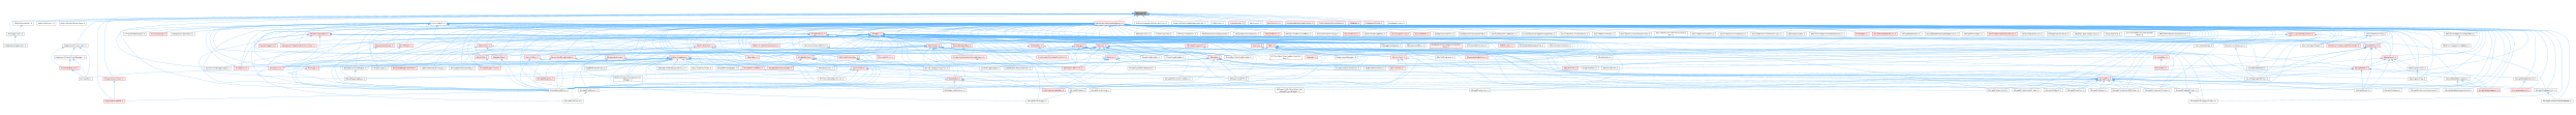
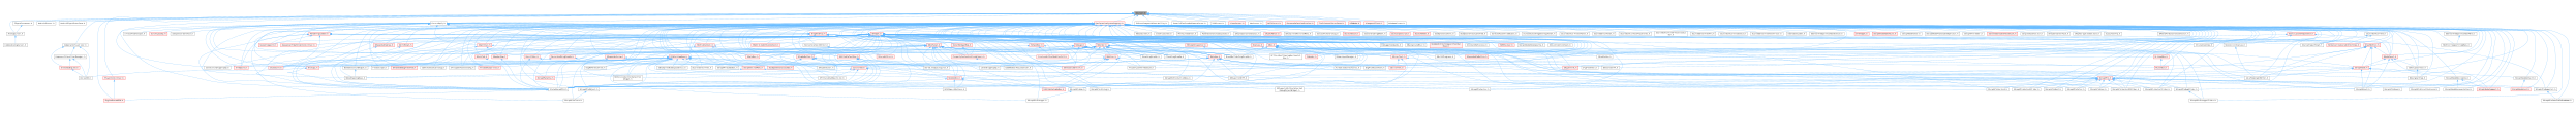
  digraph {
    fontname="Source Code Pro"
    node [color=grey40 fillcolor=white fontname="Source Code Pro" fontsize=10 shape=box style=filled]
    edge [color=steelblue1 dir=back fontname="Source Code Pro" fontsize=10 labelfontname=Helvetica labelfontsize=10 style=solid]
    n1 [color=gray40 fillcolor=grey60 fontcolor=black height=0.2 label="ICursor.h" width=0.4]
    n2 [height=0.2 label="AnalogCursor.h" width=0.4]
    n3 [height=0.2 label="AndroidCursor.h" width=0.4]
    n4 [height=0.2 label="AndroidInputInterface.h" width=0.4]
    n5 [height=0.2 label="CollectionDragDropOp.h" width=0.4]
    n6 [height=0.2 label="ComponentVisualizer.h" width=0.4]
    n7 [height=0.2 label="CursorReply.h" width=0.4]
    n8 [color=red fillcolor="#FFF0F0" height=0.2 label="EngineSharedPCH.h" width=0.4]
    n9 [color=red fillcolor="#FFF0F0" height=0.2 label="SGraphPin.h" width=0.4]
    n10 [color=red fillcolor="#FFF0F0" height=0.2 label="DeclarativeSyntaxSupport.h" width=0.4]
    n11 [height=0.2 label="EditorViewportSelectability.h" width=0.4]
    n12 [height=0.2 label="GenericPlatformSoftwareCursor.h" width=0.4]
    n13 [height=0.2 label="IInputProcessor.h" width=0.4]
    n14 [height=0.2 label="IOSCursor.h" width=0.4]
    n15 [color=red fillcolor="#FFF0F0" height=0.2 label="LinuxCursor.h" width=0.4]
    n16 [height=0.2 label="MacCursor.h" width=0.4]
    n17 [color=red fillcolor="#FFF0F0" height=0.2 label="NullCursor.h" width=0.4]
    n18 [color=red fillcolor="#FFF0F0" height=0.2 label="PersonaSelectionProxies.h" width=0.4]
    n19 [color=red fillcolor="#FFF0F0" height=0.2 label="PlayerController.h" width=0.4]
    n20 [color=red fillcolor="#FFF0F0" height=0.2 label="ToolContextInterfaces.h" width=0.4]
    n21 [color=red fillcolor="#FFF0F0" height=0.2 label="UEdMode.h" width=0.4]
    n22 [color=red fillcolor="#FFF0F0" height=0.2 label="ViewportClient.h" width=0.4]
    n23 [height=0.2 label="WindowsCursor.h" width=0.4]
    n24 [height=0.2 label="CommonAnalogCursor.h" width=0.4]
    n25 [height=0.2 label="ComponentVisualizerManager.h" width=0.4]
    n26 [height=0.2 label="UnrealEd.h" width=0.4]
    n27 [color=red fillcolor="#FFF0F0" height=0.2 label="UnrealEdEngine.h" width=0.4]
    n28 [color=red fillcolor="#FFF0F0" height=0.2 label="DragAndDrop.h" width=0.4]
    n29 [height=0.2 label="SlateSharedPCH.h" width=0.4]
    n30 [color=red fillcolor="#FFF0F0" height=0.2 label="SScrollBox.h" width=0.4]
    n31 [color=red fillcolor="#FFF0F0" height=0.2 label="SSpinBox.h" width=0.4]
    n32 [color=red fillcolor="#FFF0F0" height=0.2 label="STableViewBase.h" width=0.4]
    n33 [color=red fillcolor="#FFF0F0" height=0.2 label="SWindow.h" width=0.4]
    n34 [color=red fillcolor="#FFF0F0" height=0.2 label="SViewport.h" width=0.4]
    n35 [color=red fillcolor="#FFF0F0" height=0.2 label="SlateCore.h" width=0.4]
    n36 [height=0.2 label="ISequencerEditTool.h" width=0.4]
    n37 [height=0.2 label="ITrackAreaHotspot.h" width=0.4]
    n38 [color=red fillcolor="#FFF0F0" height=0.2 label="RenderingCommon.h" width=0.4]
    n39 [color=red fillcolor="#FFF0F0" height=0.2 label="SceneViewport.h" width=0.4]
-   n40 [height=0.2 label="SCommentBubble.h" width=0.4]
    n41 [height=0.2 label="SDesignSurface.h" width=0.4]
    n42 [color=red fillcolor="#FFF0F0" height=0.2 label="SEditableText.h" width=0.4]
    n43 [height=0.2 label="SGraphNodeResizable.h" width=0.4]
    n44 [color=red fillcolor="#FFF0F0" height=0.2 label="SHyperlink.h" width=0.4]
    n45 [color=red fillcolor="#FFF0F0" height=0.2 label="SMultiLineEditableText.h" width=0.4]
    n46 [color=red fillcolor="#FFF0F0" height=0.2 label="SNodePanel.h" width=0.4]
    n47 [color=red fillcolor="#FFF0F0" height=0.2 label="SSplitter.h" width=0.4]
    n48 [height=0.2 label="STrackAreaView.h" width=0.4]
    n49 [color=red fillcolor="#FFF0F0" height=0.2 label="SWidget.h" width=0.4]
    n50 [color=red fillcolor="#FFF0F0" height=0.2 label="SequencerTimeSliderController.h" width=0.4]
    n51 [color=red fillcolor="#FFF0F0" height=0.2 label="ScrollyZoomy.h" width=0.4]
    n52 [color=red fillcolor="#FFF0F0" height=0.2 label="SGraphNodeKnot.h" width=0.4]
    n53 [height=0.2 label="SGraphPanel.h" width=0.4]
    n54 [height=0.2 label="SGraphPinBool.h" width=0.4]
    n55 [height=0.2 label="SGraphPinColor.h" width=0.4]
    n56 [height=0.2 label="SGraphPinEnum.h" width=0.4]
    n57 [height=0.2 label="SGraphPinExec.h" width=0.4]
    n58 [height=0.2 label="SGraphPinNameList.h" width=0.4]
    n59 [height=0.2 label="SGraphPinNum.h" width=0.4]
    n60 [height=0.2 label="SGraphPinNumSlider.h" width=0.4]
    n61 [height=0.2 label="SGraphPinObject.h" width=0.4]
    n62 [height=0.2 label="SGraphPinString.h" width=0.4]
    n63 [height=0.2 label="SGraphPinStructInstance.h" width=0.4]
    n64 [height=0.2 label="SGraphPinVector.h" width=0.4]
    n65 [height=0.2 label="SGraphPinVector2DSlider.h" width=0.4]
    n66 [height=0.2 label="SGraphPinVector4.h" width=0.4]
    n67 [height=0.2 label="SGraphPinVector4Slider.h" width=0.4]
    n68 [height=0.2 label="SGraphPinVectorSlider.h" width=0.4]
    n69 [height=0.2 label="BoneDragDropOp.h" width=0.4]
    n70 [height=0.2 label="BrushBuilderDragDropOp.h" width=0.4]
    n71 [height=0.2 label="ClassDragDropOp.h" width=0.4]
    n72 [color=red fillcolor="#FFF0F0" height=0.2 label="DecoratedDragDropOp.h" width=0.4]
    n73 [color=red fillcolor="#FFF0F0" height=0.2 label="SBoxPanel.h" width=0.4]
    n74 [height=0.2 label="LevelDragDropOp.h" width=0.4]
    n75 [height=0.2 label="GameModeInfoCustomizer.h" width=0.4]
    n76 [color=red fillcolor="#FFF0F0" height=0.2 label="PropertyCustomizationHelpers.h" width=0.4]
    n77 [color=red fillcolor="#FFF0F0" height=0.2 label="SBreadcrumbTrail.h" width=0.4]
    n78 [color=red fillcolor="#FFF0F0" height=0.2 label="SComboButton.h" width=0.4]
    n79 [color=red fillcolor="#FFF0F0" height=0.2 label="SEditableComboBox.h" width=0.4]
    n80 [height=0.2 label="SGridLineSpacingList.h" width=0.4]
    n81 [height=0.2 label="SFilterBarClippingHorizontal\lBox.h" width=0.4]
    n82 [color=red fillcolor="#FFF0F0" height=0.2 label="SHeader.h" width=0.4]
    n83 [height=0.2 label="SBoneMappingBase.h" width=0.4]
    n84 [color=red fillcolor="#FFF0F0" height=0.2 label="SComboBox.h" width=0.4]
    n85 [color=red fillcolor="#FFF0F0" height=0.2 label="SComponentClassCombo.h" width=0.4]
    n86 [height=0.2 label="SBlueprintEditorSelected\lDebugObjectWidget.h" width=0.4]
    n87 [height=0.2 label="SCSVImportOptions.h" width=0.4]
    n88 [height=0.2 label="BoneSelectionWidget.h" width=0.4]
    n89 [height=0.2 label="DlgReferenceTree.h" width=0.4]
    n90 [color=red fillcolor="#FFF0F0" height=0.2 label="FindInBlueprints.h" width=0.4]
    n91 [height=0.2 label="FindInGraph.h" width=0.4]
    n92 [height=0.2 label="ReferenceSectionSelection\lWidget.h" width=0.4]
    n93 [height=0.2 label="SBlueprintDiff.h" width=0.4]
    n94 [height=0.2 label="SBlueprintNamespaceEntry.h" width=0.4]
    n95 [height=0.2 label="SCurveEditorTree.h" width=0.4]
    n96 [height=0.2 label="SDeleteAssetsDialog.h" width=0.4]
    n97 [height=0.2 label="SFilterableObjectList.h" width=0.4]
    n98 [height=0.2 label="SFixupSelfContextDlg.h" width=0.4]
    n99 [color=red fillcolor="#FFF0F0" height=0.2 label="SGraphActionMenu.h" width=0.4]
    n100 [height=0.2 label="SGraphPinComboBox.h" width=0.4]
    n101 [height=0.2 label="SKeySelector.h" width=0.4]
    n102 [color=red fillcolor="#FFF0F0" height=0.2 label="SKismetDebugTreeView.h" width=0.4]
    n103 [color=red fillcolor="#FFF0F0" height=0.2 label="SListView.h" width=0.4]
    n104 [color=red fillcolor="#FFF0F0" height=0.2 label="SGraphPalette.h" width=0.4]
    n105 [height=0.2 label="AnimationEditorUtils.h" width=0.4]
    n106 [color=red fillcolor="#FFF0F0" height=0.2 label="Dialogs.h" width=0.4]
    n107 [height=0.2 label="DlgPickAssetPath.h" width=0.4]
    n108 [height=0.2 label="DlgPickPath.h" width=0.4]
    n109 [height=0.2 label="SDetailsDiff.h" width=0.4]
    n110 [height=0.2 label="SGraphPinDataTableRowName.h" width=0.4]
    n111 [height=0.2 label="SGraphPinInteger.h" width=0.4]
    n112 [height=0.2 label="SGraphPinIntegerSlider.h" width=0.4]
    n113 [height=0.2 label="SGraphPinClass.h" width=0.4]
    n114 [height=0.2 label="SColorGradientEditor.h" width=0.4]
    n115 [height=0.2 label="SCurveViewerPanel.h" width=0.4]
    n116 [color=red fillcolor="#FFF0F0" height=0.2 label="SInteractiveCurveEditorView.h" width=0.4]
    n117 [color=red fillcolor="#FFF0F0" height=0.2 label="SCurveEditor.h" width=0.4]
    n118 [height=0.2 label="SDesignerView.h" width=0.4]
    n119 [color=red fillcolor="#FFF0F0" height=0.2 label="SEditableTextBox.h" width=0.4]
    n120 [color=red fillcolor="#FFF0F0" height=0.2 label="SGraphNodeComment.h" width=0.4]
    n121 [height=0.2 label="SGraphNodeDocumentation.h" width=0.4]
    n122 [color=red fillcolor="#FFF0F0" height=0.2 label="SGraphNode.h" width=0.4]
    n123 [height=0.2 label="DataflowGraphEditor.h" width=0.4]
    n124 [height=0.2 label="SGraphNodeDefault.h" width=0.4]
    n125 [color=red fillcolor="#FFF0F0" height=0.2 label="FractureEditorModeToolkit.h" width=0.4]
    n126 [color=red fillcolor="#FFF0F0" height=0.2 label="SHeaderRow.h" width=0.4]
    n127 [height=0.2 label="DebuggerCommands.h" width=0.4]
    n128 [color=red fillcolor="#FFF0F0" height=0.2 label="DetailWidgetRow.h" width=0.4]
    n129 [color=red fillcolor="#FFF0F0" height=0.2 label="GraphEditor.h" width=0.4]
    n130 [color=red fillcolor="#FFF0F0" height=0.2 label="MultiBox.h" width=0.4]
    n131 [height=0.2 label="SBackgroundBlur.h" width=0.4]
    n132 [color=red fillcolor="#FFF0F0" height=0.2 label="SBorder.h" width=0.4]
    n133 [color=red fillcolor="#FFF0F0" height=0.2 label="SDockTab.h" width=0.4]
    n134 [color=red fillcolor="#FFF0F0" height=0.2 label="SErrorText.h" width=0.4]
    n135 [color=red fillcolor="#FFF0F0" height=0.2 label="SErrorHint.h" width=0.4]
    n136 [color=red fillcolor="#FFF0F0" height=0.2 label="SBox.h" width=0.4]
    n137 [height=0.2 label="SGameLayerManager.h" width=0.4]
    n138 [color=red fillcolor="#FFF0F0" height=0.2 label="SCanvas.h" width=0.4]
    n139 [color=red fillcolor="#FFF0F0" height=0.2 label="SCheckBox.h" width=0.4]
    n140 [color=red fillcolor="#FFF0F0" height=0.2 label="SCommonEditorViewportToolbar\lBase.h" width=0.4]
    n141 [height=0.2 label="SConstraintCanvas.h" width=0.4]
    n142 [height=0.2 label="SContentReference.h" width=0.4]
    n143 [color=red fillcolor="#FFF0F0" height=0.2 label="SDPIScaler.h" width=0.4]
    n144 [color=red fillcolor="#FFF0F0" height=0.2 label="SExpandableArea.h" width=0.4]
    n145 [height=0.2 label="SGraphNodeK2Composite.h" width=0.4]
    n146 [color=red fillcolor="#FFF0F0" height=0.2 label="SGridPanel.h" width=0.4]
    n147 [height=0.2 label="SInvalidationPanel.h" width=0.4]
    n148 [color=red fillcolor="#FFF0F0" height=0.2 label="SKismetInspector.h" width=0.4]
    n149 [height=0.2 label="SBuildProgress.h" width=0.4]
    n150 [color=red fillcolor="#FFF0F0" height=0.2 label="SButton.h" width=0.4]
    n151 [color=red fillcolor="#FFF0F0" height=0.2 label="SExpandableButton.h" width=0.4]
    n152 [height=0.2 label="PropertyInfoViewStyle.h" width=0.4]
    n153 [height=0.2 label="SEnableBox.h" width=0.4]
    n154 [color=red fillcolor="#FFF0F0" height=0.2 label="SLinkedBox.h" width=0.4]
    n155 [height=0.2 label="AboutScreen.h" width=0.4]
    n156 [color=red fillcolor="#FFF0F0" height=0.2 label="BasicLayoutWidgetSlot.h" width=0.4]
    n157 [height=0.2 label="CreditsScreen.h" width=0.4]
    n158 [height=0.2 label="MiniCurveEditor.h" width=0.4]
    n159 [height=0.2 label="PanelExtensionSubsystem.h" width=0.4]
    n160 [height=0.2 label="SAsyncOperationStatus.h" width=0.4]
    n161 [color=red fillcolor="#FFF0F0" height=0.2 label="SAudioMeter.h" width=0.4]
    n162 [height=0.2 label="SBlueprintRevisionMenu.h" width=0.4]
    n163 [height=0.2 label="SClassPickerDialog.h" width=0.4]
    n164 [color=red fillcolor="#FFF0F0" height=0.2 label="SColorBlock.h" width=0.4]
    n165 [height=0.2 label="SColorGradingWheel.h" width=0.4]
    n166 [color=red fillcolor="#FFF0F0" height=0.2 label="SColorSpectrum.h" width=0.4]
    n167 [color=red fillcolor="#FFF0F0" height=0.2 label="SColorWheel.h" width=0.4]
    n168 [height=0.2 label="SComplexGradient.h" width=0.4]
    n169 [height=0.2 label="SCompoundTrackLaneView.h" width=0.4]
    n170 [height=0.2 label="SCreateAssetFromObject.h" width=0.4]
    n171 [height=0.2 label="SCreateClothingSettingsPanel.h" width=0.4]
    n172 [height=0.2 label="SCurveEditorFilterPanel.h" width=0.4]
    n173 [height=0.2 label="SCurveEditorPanel.h" width=0.4]
    n174 [height=0.2 label="SCurveEditorToolProperties.h" width=0.4]
    n175 [height=0.2 label="SCurveEditorTreeFilterStatus\lBar.h" width=0.4]
    n176 [height=0.2 label="SCurveEditorTreePin.h" width=0.4]
    n177 [height=0.2 label="SCurveEditorTreeSelect.h" width=0.4]
    n178 [height=0.2 label="SCurveEditorTreeTextFilter.h" width=0.4]
    n179 [height=0.2 label="SCurveEditorView.h" width=0.4]
    n180 [height=0.2 label="SEditableLabel.h" width=0.4]
    n181 [height=0.2 label="SEditorViewportToolBarButton.h" width=0.4]
    n182 [height=0.2 label="SEditorViewportToolBarMenu.h" width=0.4]
    n183 [height=0.2 label="SEditorViewportViewMenu.h" width=0.4]
    n184 [color=red fillcolor="#FFF0F0" height=0.2 label="SExpanderArrow.h" width=0.4]
    n185 [color=red fillcolor="#FFF0F0" height=0.2 label="SFxWidget.h" width=0.4]
    n186 [color=red fillcolor="#FFF0F0" height=0.2 label="SGraphNodeK2Default.h" width=0.4]
    n187 [height=0.2 label="SGraphNodeK2Var.h" width=0.4]
    n188 [height=0.2 label="SGraphNodePromotableOperator.h" width=0.4]
    n189 [height=0.2 label="SGraphPreviewer.h" width=0.4]
    n190 [color=red fillcolor="#FFF0F0" height=0.2 label="SImage.h" width=0.4]
    n191 [color=red fillcolor="#FFF0F0" height=0.2 label="SInlineEditableTextBlock.h" width=0.4]
    n192 [height=0.2 label="SInputKeySelector.h" width=0.4]
    n193 [height=0.2 label="SKeyEditInterface.h" width=0.4]
    n194 [height=0.2 label="SKeyNavigationButtons.h" width=0.4]
    n195 [height=0.2 label="SLazyToolTip.h" width=0.4]
-   n196 [height=0.2 label="SListViewSelectorDropdown\lMenu.h" width=0.4]
    n197 [height=0.2 label="SMediaPermutationsSelector.h" width=0.4]
    n198 [height=0.2 label="SGraphEditorActionMenu.h" width=0.4]
    n1 -> n2
    n1 -> n3
    n1 -> n4
    n1 -> n5
    n1 -> n6
    n1 -> n7
    n1 -> n8
    n1 -> n9
    n1 -> n10
    n1 -> n11
    n1 -> n12
    n1 -> n13
    n1 -> n14
    n1 -> n15
    n1 -> n16
    n1 -> n17
    n1 -> n18
    n1 -> n19
    n1 -> n20
    n1 -> n21
    n1 -> n22
    n1 -> n23
    n2 -> n24
    n6 -> n25
    n6 -> n26
    n6 -> n27
    n7 -> n28
    n7 -> n29
    n7 -> n30
    n7 -> n31
    n7 -> n32
    n7 -> n33
    n7 -> n34
    n7 -> n35
    n7 -> n36
    n7 -> n37
    n7 -> n38
    n7 -> n39
-   n7 -> n40
    n7 -> n41
    n7 -> n42
    n7 -> n43
    n7 -> n44
    n7 -> n45
    n7 -> n46
    n7 -> n47
    n7 -> n48
    n7 -> n49
    n7 -> n50
    n7 -> n51
    n9 -> n52
    n9 -> n53
    n9 -> n54
    n9 -> n55
    n9 -> n56
    n9 -> n57
    n9 -> n58
    n9 -> n59
    n9 -> n60
    n9 -> n61
    n9 -> n62
    n9 -> n63
    n9 -> n64
    n9 -> n65
    n9 -> n66
    n9 -> n67
    n9 -> n68
    n10 -> n9
    n10 -> n29
    n10 -> n30
    n10 -> n31
    n10 -> n33
    n10 -> n34
    n10 -> n35
-   n10 -> n40
    n10 -> n41
    n10 -> n42
    n10 -> n44
    n10 -> n45
    n10 -> n46
    n10 -> n47
    n10 -> n48
    n10 -> n52
    n10 -> n53
    n10 -> n54
    n10 -> n55
    n10 -> n56
    n10 -> n57
    n10 -> n58
    n10 -> n59
    n10 -> n60
    n10 -> n61
    n10 -> n62
    n10 -> n63
    n10 -> n64
    n10 -> n65
    n10 -> n66
    n10 -> n67
    n10 -> n68
    n10 -> n69
    n10 -> n70
    n10 -> n71
    n10 -> n72
    n10 -> n73
    n10 -> n74
    n10 -> n75
    n10 -> n76
    n10 -> n77
    n10 -> n78
    n10 -> n79
    n10 -> n80
    n10 -> n81
    n10 -> n82
    n10 -> n83
    n10 -> n84
    n10 -> n85
    n10 -> n86
    n10 -> n87
    n10 -> n88
    n10 -> n89
    n10 -> n90
    n10 -> n91
    n10 -> n92
    n10 -> n93
    n10 -> n94
    n10 -> n95
    n10 -> n96
    n10 -> n97
    n10 -> n98
    n10 -> n99
    n10 -> n100
    n10 -> n101
    n10 -> n102
    n10 -> n103
    n10 -> n104
    n10 -> n105
    n10 -> n106
    n10 -> n107
    n10 -> n108
    n10 -> n109
    n10 -> n110
    n10 -> n111
    n10 -> n112
    n10 -> n113
    n10 -> n114
    n10 -> n115
    n10 -> n116
    n10 -> n117
    n10 -> n118
    n10 -> n119
    n10 -> n120
    n10 -> n121
    n10 -> n122
    n10 -> n123
    n10 -> n124
    n10 -> n125
    n10 -> n126
    n10 -> n127
    n10 -> n128
    n10 -> n129
    n10 -> n130
    n10 -> n131
    n10 -> n132
    n10 -> n133
    n10 -> n134
    n10 -> n135
    n10 -> n136
    n10 -> n137
    n10 -> n138
    n10 -> n139
    n10 -> n140
    n10 -> n141
    n10 -> n142
    n10 -> n143
    n10 -> n144
    n10 -> n145
    n10 -> n146
    n10 -> n147
    n10 -> n148
    n10 -> n149
    n10 -> n150
    n10 -> n151
    n10 -> n152
    n10 -> n153
    n10 -> n154
    n10 -> n155
    n10 -> n156
    n10 -> n157
    n10 -> n158
    n10 -> n159
    n10 -> n160
    n10 -> n161
    n10 -> n162
    n10 -> n163
    n10 -> n164
    n10 -> n165
    n10 -> n166
    n10 -> n167
    n10 -> n168
    n10 -> n169
    n10 -> n170
    n10 -> n171
    n10 -> n172
    n10 -> n173
    n10 -> n174
    n10 -> n175
    n10 -> n176
    n10 -> n177
    n10 -> n178
    n10 -> n179
    n10 -> n180
    n10 -> n181
    n10 -> n182
    n10 -> n183
    n10 -> n184
    n10 -> n185
    n10 -> n186
    n10 -> n187
    n10 -> n188
    n10 -> n189
    n10 -> n190
    n10 -> n191
    n10 -> n192
    n10 -> n193
    n10 -> n194
    n10 -> n195
-   n10 -> n196
    n10 -> n197
    n13 -> n2
    n19 -> n8
    n25 -> n26
    n25 -> n27
    n27 -> n26
    n28 -> n5
    n28 -> n9
    n28 -> n29
    n28 -> n35
    n28 -> n69
    n28 -> n70
    n28 -> n71
    n28 -> n72
    n28 -> n73
    n29 -> n8
    n30 -> n29
    n30 -> n77
    n32 -> n29
    n32 -> n83
    n32 -> n84
    n32 -> n85
    n32 -> n88
    n32 -> n89
    n32 -> n90
    n32 -> n91
    n32 -> n92
    n32 -> n93
    n32 -> n94
    n32 -> n95
    n32 -> n96
    n32 -> n97
    n32 -> n98
    n32 -> n99
    n32 -> n100
    n32 -> n101
    n32 -> n102
    n32 -> n103
    n33 -> n29
    n33 -> n34
    n33 -> n35
    n33 -> n93
    n33 -> n105
    n33 -> n106
    n33 -> n107
    n33 -> n108
    n33 -> n109
    n38 -> n29
    n38 -> n33
    n38 -> n34
    n38 -> n35
    n38 -> n39
    n38 -> n114
    n38 -> n115
    n38 -> n116
    n41 -> n118
    n42 -> n29
    n42 -> n31
    n42 -> n119
    n43 -> n120
    n43 -> n121
-   n46 -> n40
    n46 -> n41
    n46 -> n53
    n46 -> n120
    n46 -> n122
    n47 -> n29
    n47 -> n125
    n47 -> n126
    n49 -> n9
    n49 -> n29
    n49 -> n30
    n49 -> n33
    n49 -> n34
    n49 -> n35
    n49 -> n39
    n49 -> n42
    n49 -> n45
    n49 -> n46
    n49 -> n47
    n49 -> n50
    n49 -> n53
    n49 -> n54
    n49 -> n55
    n49 -> n57
    n49 -> n58
    n49 -> n59
    n49 -> n60
    n49 -> n61
    n49 -> n62
    n49 -> n64
    n49 -> n65
    n49 -> n66
    n49 -> n67
    n49 -> n68
    n49 -> n70
    n49 -> n73
    n49 -> n75
    n49 -> n76
    n49 -> n77
    n49 -> n78
    n49 -> n80
    n49 -> n83
    n49 -> n84
    n49 -> n87
    n49 -> n88
    n49 -> n90
    n49 -> n91
    n49 -> n92
    n49 -> n96
    n49 -> n97
    n49 -> n98
    n49 -> n99
    n49 -> n101
    n49 -> n102
    n49 -> n104
    n49 -> n106
    n49 -> n111
    n49 -> n112
    n49 -> n113
    n49 -> n117
    n49 -> n118
    n49 -> n122
    n49 -> n123
    n49 -> n127
    n49 -> n128
    n49 -> n129
    n49 -> n130
    n49 -> n131
    n49 -> n132
    n49 -> n133
    n49 -> n134
    n49 -> n135
    n49 -> n136
    n49 -> n137
    n49 -> n138
    n49 -> n139
    n49 -> n140
    n49 -> n141
    n49 -> n142
    n49 -> n143
    n49 -> n144
    n49 -> n145
    n49 -> n146
    n49 -> n147
    n49 -> n148
    n58 -> n110
    n59 -> n111
    n60 -> n112
    n61 -> n113
    n72 -> n5
    n72 -> n74
    n73 -> n29
    n73 -> n30
    n73 -> n31
    n73 -> n32
    n73 -> n33
    n73 -> n35
    n73 -> n69
    n73 -> n71
    n73 -> n72
    n73 -> n74
    n73 -> n75
    n73 -> n76
    n73 -> n77
    n73 -> n78
    n73 -> n79
    n73 -> n80
    n73 -> n81
    n73 -> n82
    n76 -> n75
    n78 -> n29
    n78 -> n80
    n78 -> n83
    n78 -> n84
    n78 -> n85
    n84 -> n29
    n84 -> n79
    n84 -> n86
    n84 -> n87
    n88 -> n83
    n99 -> n104
    n99 -> n198
    n103 -> n29
    n103 -> n84
    n103 -> n92
    n103 -> n93
    n103 -> n97
    n106 -> n26
    n114 -> n117
    n119 -> n29
    n119 -> n79
    n119 -> n80
    n122 -> n9
    n122 -> n43
    n122 -> n53
    n122 -> n123
    n122 -> n124
    n124 -> n52
    n126 -> n29
    n128 -> n76
    n129 -> n46
    n129 -> n53
    n129 -> n93
    n129 -> n122
    n129 -> n123
    n129 -> n198
    n132 -> n9
    n132 -> n29
    n132 -> n69
    n132 -> n70
    n132 -> n71
    n132 -> n72
    n132 -> n74
    n132 -> n106
    n132 -> n119
    n132 -> n126
    n132 -> n133
    n132 -> n134
    n132 -> n149
    n132 -> n150
    n132 -> n151
    n132 -> n198
    n133 -> n29
    n134 -> n29
    n134 -> n122
    n134 -> n135
    n136 -> n29
    n136 -> n59
    n136 -> n60
    n136 -> n65
    n136 -> n68
    n136 -> n70
    n136 -> n75
    n136 -> n84
    n136 -> n137
    n136 -> n153
    n136 -> n154
    n138 -> n137
    n139 -> n29
    n139 -> n123
    n139 -> n125
    n141 -> n123
    n144 -> n29
    n146 -> n29
    n148 -> n93
    n150 -> n29
    n150 -> n44
    n150 -> n77
    n150 -> n79
    n150 -> n101
    n150 -> n152
    n154 -> n130
    n156 -> n46
    n156 -> n48
    n156 -> n73
    n179 -> n115
    n179 -> n116
    n182 -> n183
    n184 -> n29
    n184 -> n99
    n190 -> n29
    n190 -> n31
    n190 -> n69
    n190 -> n70
    n190 -> n71
    n190 -> n77
    n190 -> n79
    n190 -> n103
    n190 -> n152
  }
